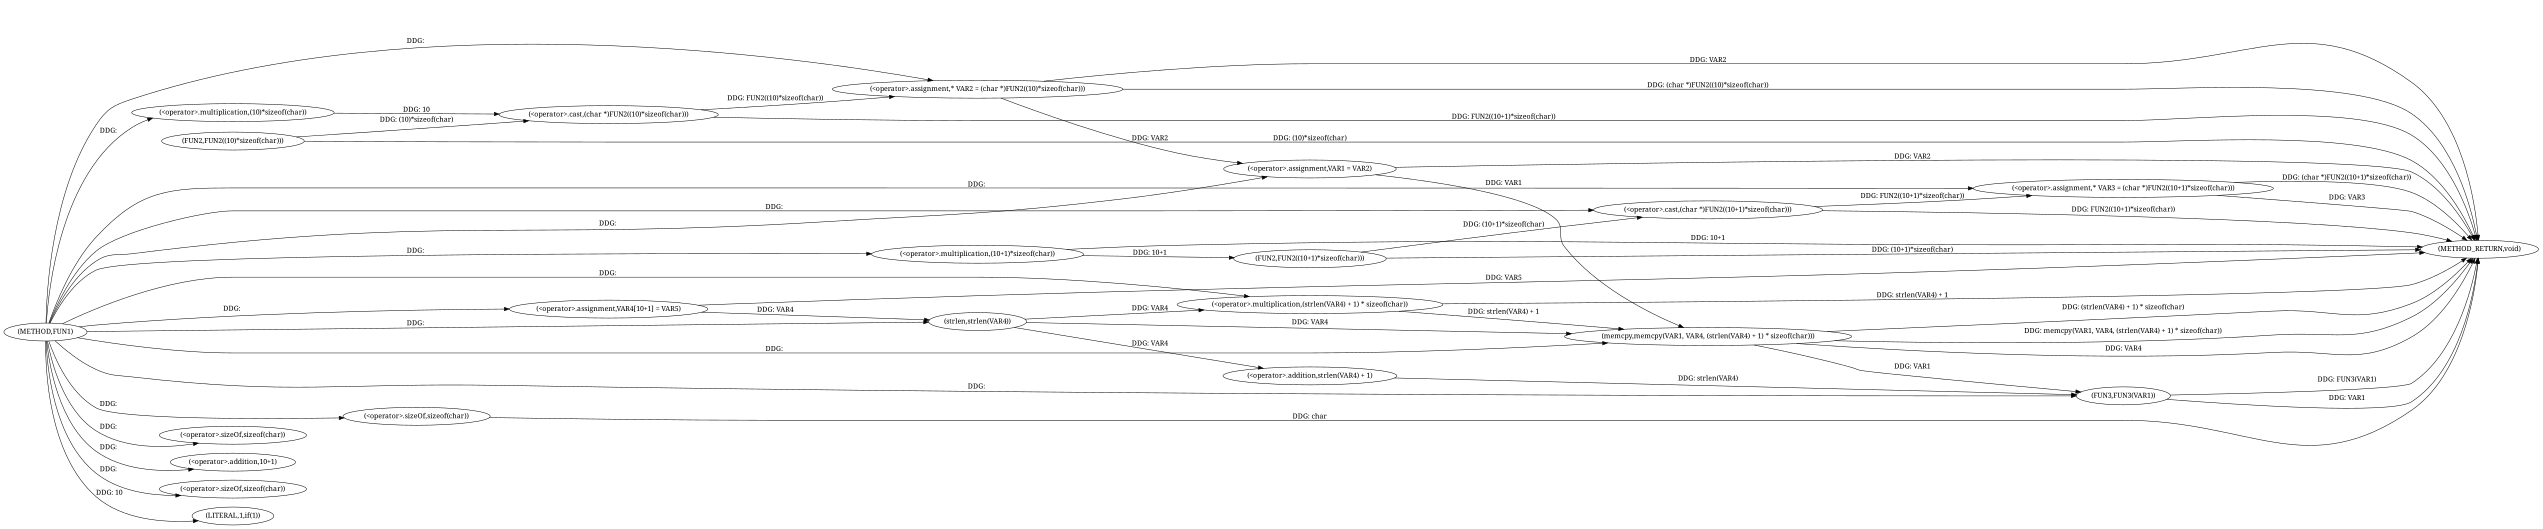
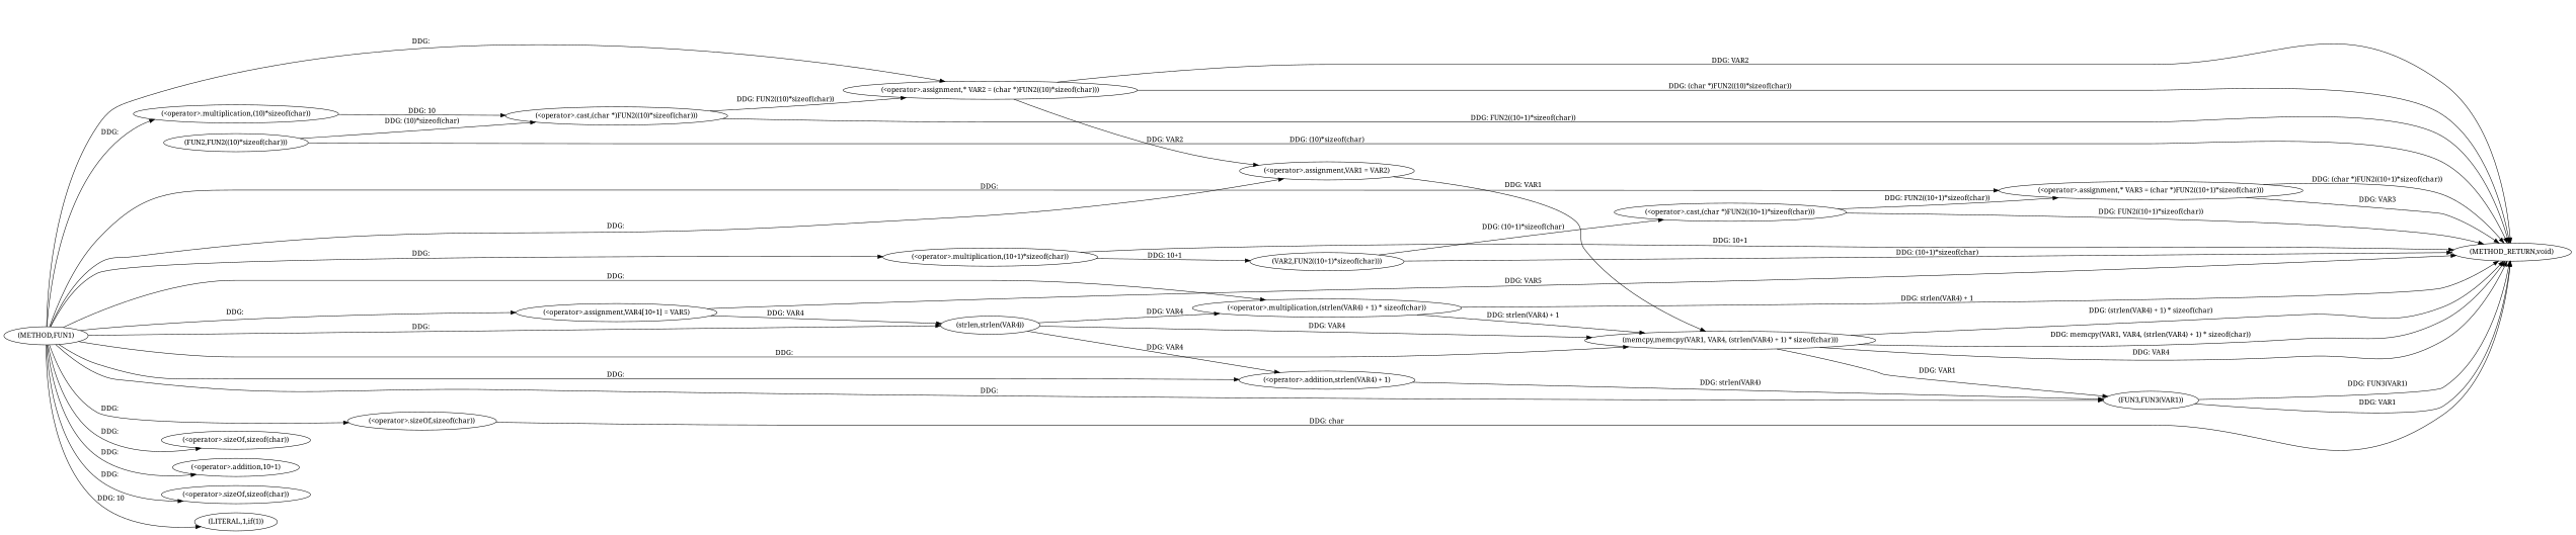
  digraph {
    fontname="Noto Serif"
    rankdir=LR
    node [fontname="Noto Serif"]
    edge [fontname="Noto Serif"]
    n1 [label="(METHOD,FUN1)"]
    n2 [label="(<operator>.assignment,* VAR2 = (char *)FUN2((10)*sizeof(char)))"]
    n3 [label="(<operator>.multiplication,(10)*sizeof(char))"]
    n4 [label="(<operator>.sizeOf,sizeof(char))"]
    n5 [label="(<operator>.assignment,* VAR3 = (char *)FUN2((10+1)*sizeof(char)))"]
    n6 [label="(<operator>.multiplication,(10+1)*sizeof(char))"]
    n7 [label="(<operator>.addition,10+1)"]
    n8 [label="(<operator>.sizeOf,sizeof(char))"]
    n9 [label="(LITERAL,1,if(1))"]
    n10 [label="(<operator>.assignment,VAR1 = VAR2)"]
    n11 [label="(<operator>.assignment,VAR4[10+1] = VAR5)"]
    n12 [label="(memcpy,memcpy(VAR1, VAR4, (strlen(VAR4) + 1) * sizeof(char)))"]
    n13 [label="(<operator>.multiplication,(strlen(VAR4) + 1) * sizeof(char))"]
    n14 [label="(<operator>.addition,strlen(VAR4) + 1)"]
    n15 [label="(strlen,strlen(VAR4))"]
    n16 [label="(<operator>.sizeOf,sizeof(char))"]
    n17 [label="(FUN3,FUN3(VAR1))"]
    n18 [label="(METHOD_RETURN,void)"]
    n19 [label="(<operator>.cast,(char *)FUN2((10)*sizeof(char)))"]
-   n20 [label="(FUN2,FUN2((10+1)*sizeof(char)))"]
+   n20 [label="(VAR2,FUN2((10+1)*sizeof(char)))"]
    n21 [label="(FUN2,FUN2((10)*sizeof(char)))"]
    n22 [label="(<operator>.cast,(char *)FUN2((10+1)*sizeof(char)))"]
    n1 -> n2 [label="DDG: "]
    n1 -> n3 [label="DDG: "]
    n1 -> n4 [label="DDG: "]
    n1 -> n5 [label="DDG: "]
    n1 -> n6 [label="DDG: "]
    n1 -> n7 [label="DDG: "]
    n1 -> n8 [label="DDG: "]
    n1 -> n9 [label="DDG: 10"]
    n1 -> n10 [label="DDG: "]
    n1 -> n11 [label="DDG: "]
    n1 -> n12 [label="DDG: "]
    n1 -> n13 [label="DDG: "]
-   n1 -> n22 [label="DDG: "]
+   n1 -> n14 [label="DDG: "]
    n1 -> n15 [label="DDG: "]
    n1 -> n16 [label="DDG: "]
    n1 -> n17 [label="DDG: "]
    n2 -> n10 [label="DDG: VAR2"]
    n2 -> n18 [label="DDG: VAR2"]
    n2 -> n18 [label="DDG: (char *)FUN2((10)*sizeof(char))"]
    n3 -> n19 [label="DDG: 10"]
    n5 -> n18 [label="DDG: VAR3"]
    n5 -> n18 [label="DDG: (char *)FUN2((10+1)*sizeof(char))"]
    n6 -> n18 [label="DDG: 10+1"]
    n6 -> n20 [label="DDG: 10+1"]
    n10 -> n12 [label="DDG: VAR1"]
-   n10 -> n18 [label="DDG: VAR2"]
    n11 -> n15 [label="DDG: VAR4"]
    n11 -> n18 [label="DDG: VAR5"]
    n12 -> n17 [label="DDG: VAR1"]
    n12 -> n18 [label="DDG: (strlen(VAR4) + 1) * sizeof(char)"]
    n12 -> n18 [label="DDG: memcpy(VAR1, VAR4, (strlen(VAR4) + 1) * sizeof(char))"]
    n12 -> n18 [label="DDG: VAR4"]
    n13 -> n12 [label="DDG: strlen(VAR4) + 1"]
    n13 -> n18 [label="DDG: strlen(VAR4) + 1"]
    n14 -> n17 [label="DDG: strlen(VAR4)"]
    n15 -> n12 [label="DDG: VAR4"]
    n15 -> n13 [label="DDG: VAR4"]
    n15 -> n14 [label="DDG: VAR4"]
    n16 -> n18 [label="DDG: char"]
    n17 -> n18 [label="DDG: FUN3(VAR1)"]
    n17 -> n18 [label="DDG: VAR1"]
    n19 -> n2 [label="DDG: FUN2((10)*sizeof(char))"]
    n19 -> n18 [label="DDG: FUN2((10+1)*sizeof(char))"]
    n20 -> n18 [label="DDG: (10+1)*sizeof(char)"]
    n20 -> n22 [label="DDG: (10+1)*sizeof(char)"]
    n21 -> n18 [label="DDG: (10)*sizeof(char)"]
    n21 -> n19 [label="DDG: (10)*sizeof(char)"]
    n22 -> n5 [label="DDG: FUN2((10+1)*sizeof(char))"]
    n22 -> n18 [label="DDG: FUN2((10+1)*sizeof(char))"]
  }
